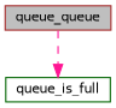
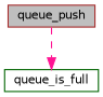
  digraph {
    rankdir=TB
    node [fontname=Helvetica fontsize=10 shape=record style=filled]
-   n1 [color=brown fillcolor=grey75 fontcolor=black height=0.2 label=queue_queue width=0.4]
+   n1 [color=brown fillcolor=grey75 fontcolor=black height=0.2 label=queue_push width=0.4]
    n2 [color=darkgreen fillcolor=white height=0.2 label=queue_is_full width=0.4]
    n1 -> n2 [color=deeppink fontname=Helvetica fontsize=10 labelfontname=Helvetica labelfontsize=10 style=dashed]
  }
